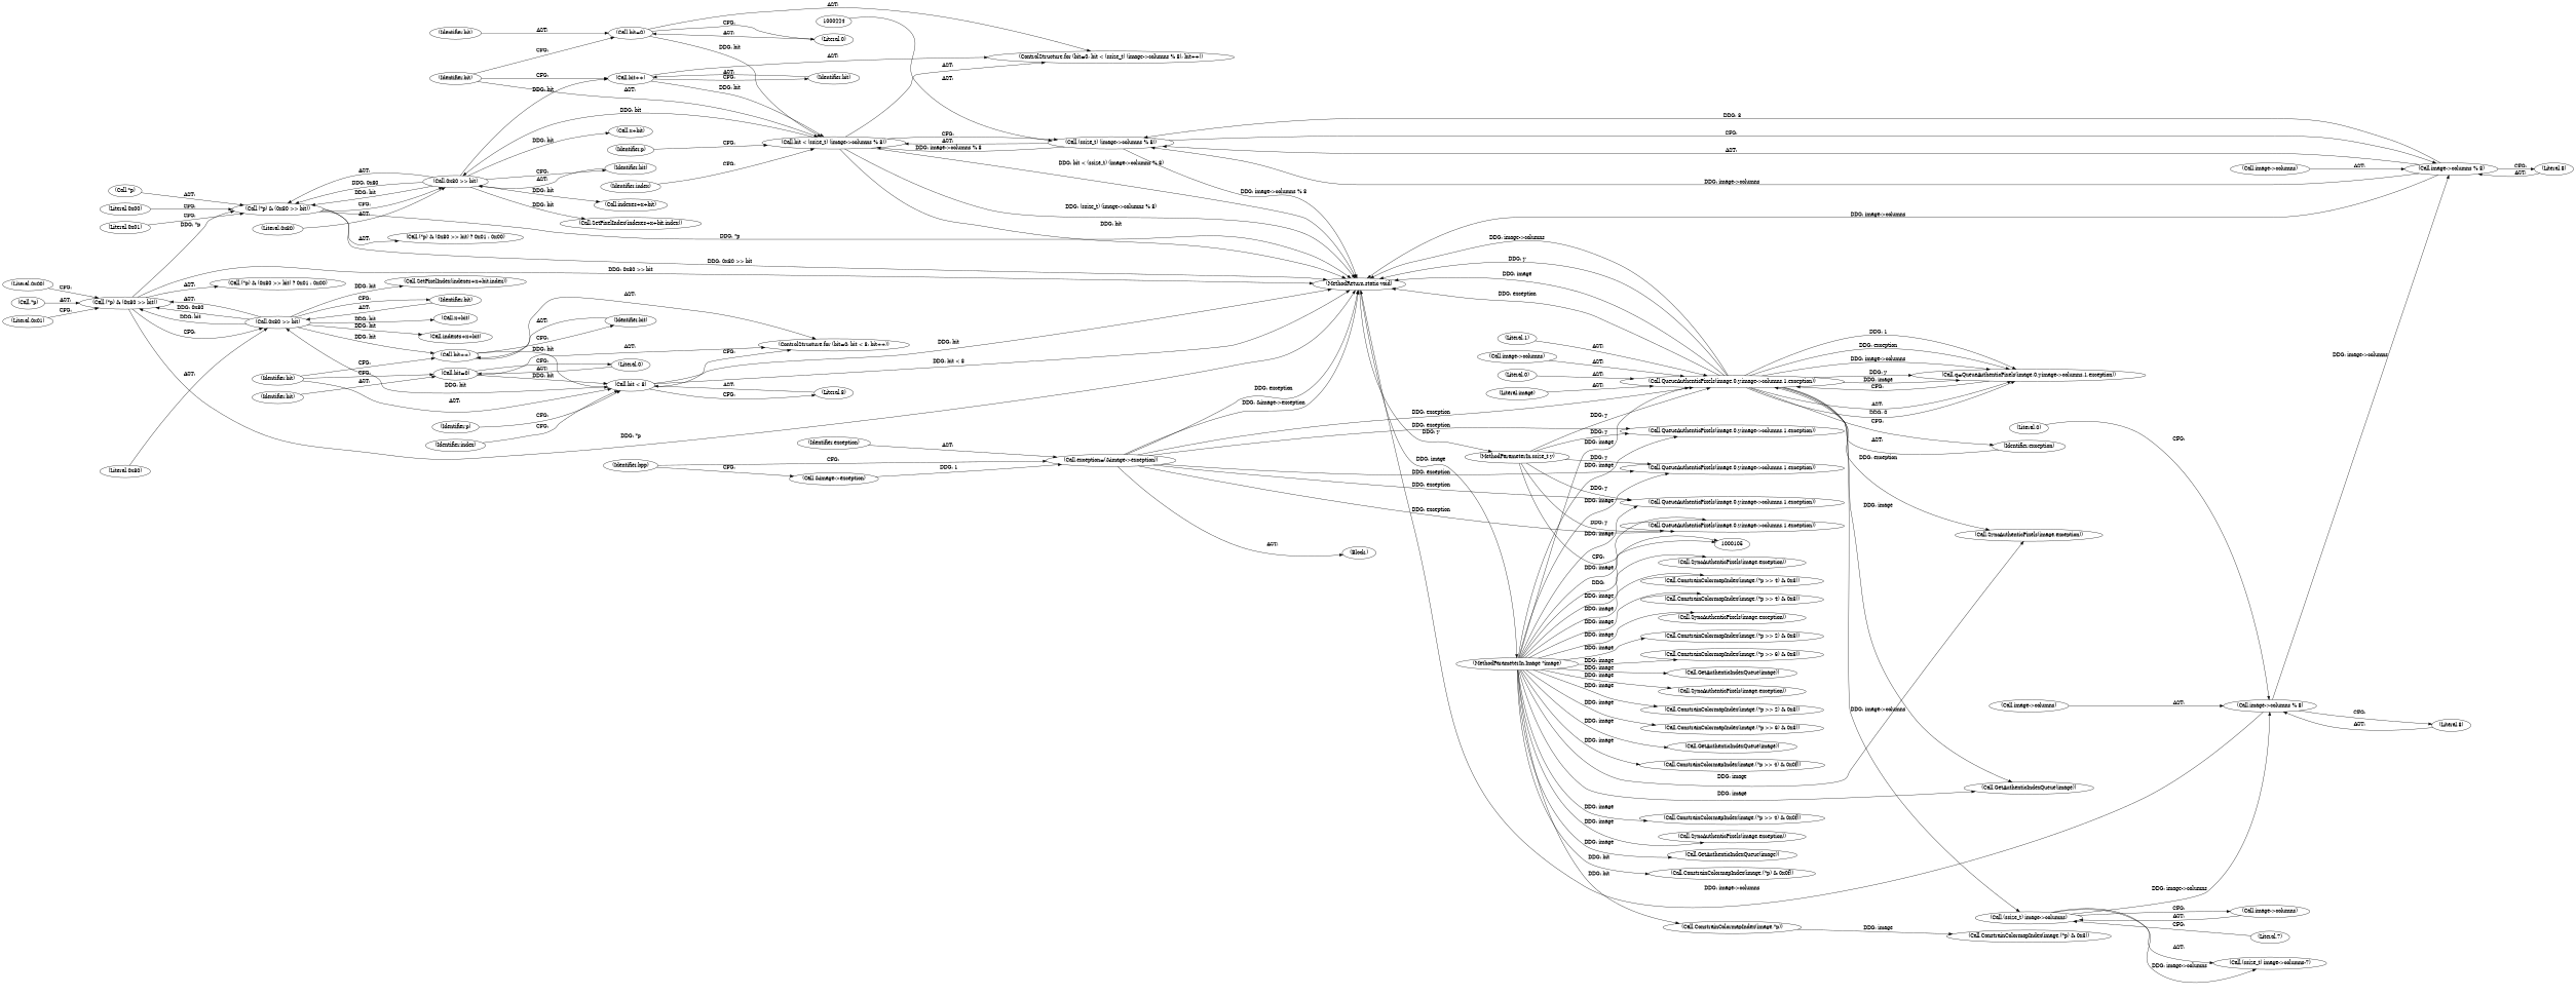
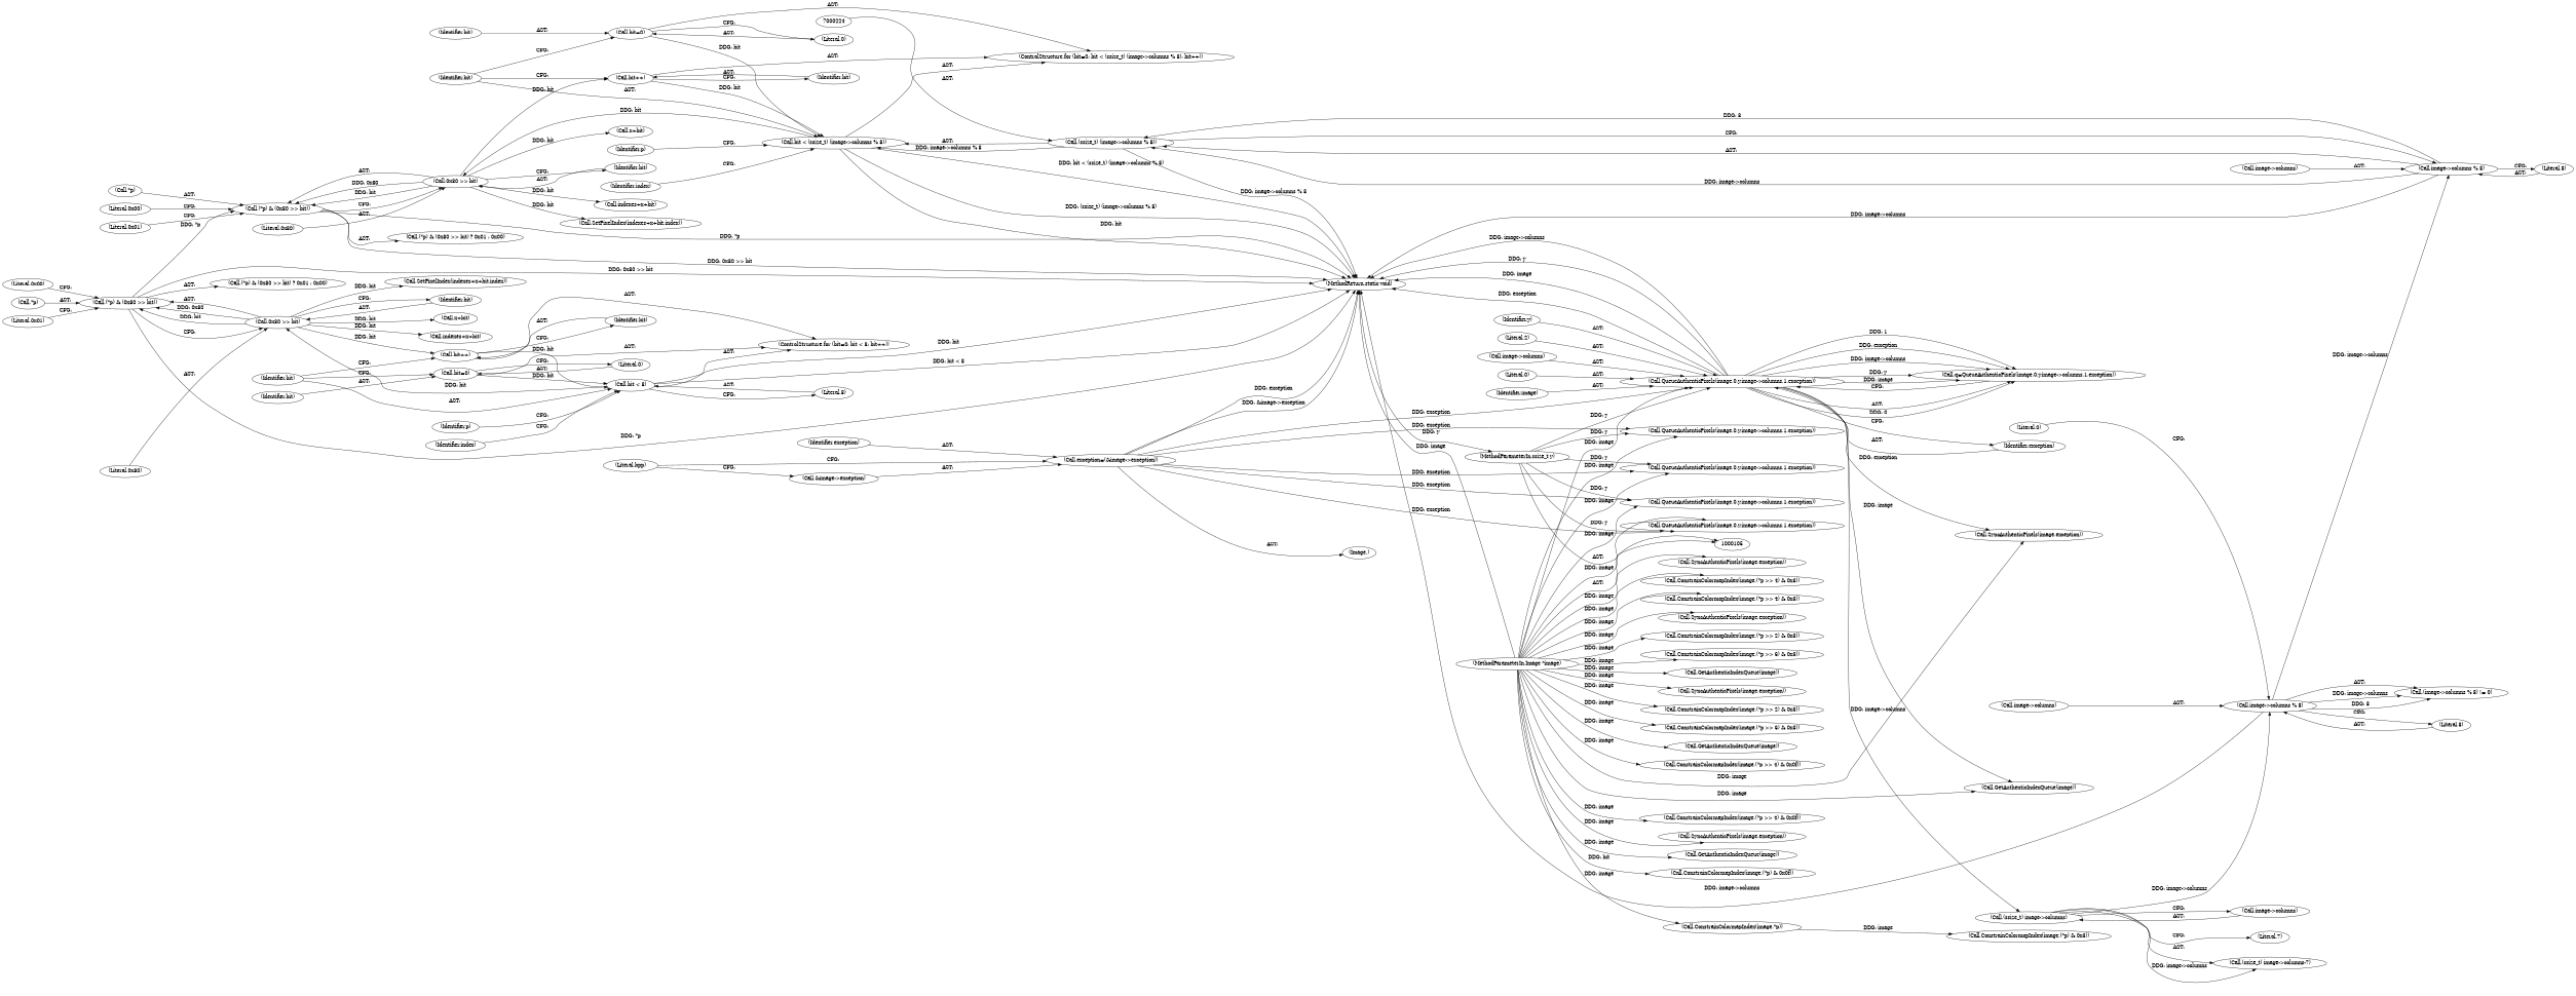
  digraph {
    rankdir=LR
    n1 [label="(Call,(*p) & (0x80 >> bit))"]
    n2 [label="(Call,0x80 >> bit)"]
    n3 [label="(Call,(*p) & (0x80 >> bit) ? 0x01 : 0x00)"]
    n4 [label="(MethodReturn,static void)"]
    n5 [label="(Call,bit++)"]
    n6 [label="(Identifier,bit)"]
    n7 [label="(Call,indexes+x+bit)"]
    n8 [label="(Call,SetPixelIndex(indexes+x+bit,index))"]
    n9 [label="(Call,x+bit)"]
    n10 [label="(MethodParameterIn,ssize_t y)"]
    n11 [label="(Call,(*p) & (0x80 >> bit))"]
    n12 [label="(Call,0x80 >> bit)"]
    n13 [label="(Call,(*p) & (0x80 >> bit) ? 0x01 : 0x00)"]
    n14 [label="(Call,bit++)"]
    n15 [label="(Call,SetPixelIndex(indexes+x+bit,index))"]
    n16 [label="(Identifier,bit)"]
    n17 [label="(Call,x+bit)"]
    n18 [label="(Call,indexes+x+bit)"]
    n19 [label="(Call,bit < 8)"]
    n20 [label="(ControlStructure,for (bit=0; bit < 8; bit++))"]
    n21 [label="(Identifier,bit)"]
    n22 [label="(Literal,8)"]
    n23 [label="(Call,bit=0)"]
    n24 [label="(Literal,0)"]
    n25 [label="(Call,bit < (ssize_t) (image->columns % 8))"]
    n26 [label="(ControlStructure,for (bit=0; bit < (ssize_t) (image->columns % 8); bit++))"]
    n27 [label="(Identifier,bit)"]
    n28 [label="(Call,(ssize_t) (image->columns % 8))"]
    n29 [label="(Call,image->columns % 8)"]
    n30 [label="(Call,bit=0)"]
    n31 [label="(Literal,0)"]
    n32 [label="(Literal,8)"]
    n33 [label="(Call,image->columns % 8)"]
+   n34 [label="(Call,(image->columns % 8) != 0)"]
    n35 [label="(Literal,8)"]
    n36 [label="(Call,(ssize_t) image->columns)"]
    n37 [label="(Call,image->columns)"]
    n38 [label="(Call,(ssize_t) image->columns-7)"]
    n39 [label="(Call,QueueAuthenticPixels(image,0,y,image->columns,1,exception))"]
    n40 [label="(Identifier,exception)"]
    n41 [label="(Call,GetAuthenticIndexQueue(image))"]
    n42 [label="(Call,SyncAuthenticPixels(image,exception))"]
    n43 [label="(Call,q=QueueAuthenticPixels(image,0,y,image->columns,1,exception))"]
    n44 [label="(MethodParameterIn,Image *image)"]
    n45 [label="(Call,ConstrainColormapIndex(image,(*p >> 4) & 0x0f))"]
    n46 [label="(Call,QueueAuthenticPixels(image,0,y,image->columns,1,exception))"]
    n47 [label="(Call,ConstrainColormapIndex(image,(*p >> 2) & 0x3))"]
    n48 [label="(Call,ConstrainColormapIndex(image,(*p >> 6) & 0x3))"]
    n49 [label="(Call,QueueAuthenticPixels(image,0,y,image->columns,1,exception))"]
    n50 [label="(Call,QueueAuthenticPixels(image,0,y,image->columns,1,exception))"]
    n51 [label="(Call,GetAuthenticIndexQueue(image))"]
    n52 [label="(Call,ConstrainColormapIndex(image,*p))"]
    n53 [label="(Call,SyncAuthenticPixels(image,exception))"]
    n54 [label="(Call,ConstrainColormapIndex(image,(*p >> 2) & 0x3))"]
    n55 [label="(Call,ConstrainColormapIndex(image,(*p >> 6) & 0x3))"]
    n56 [label="(Call,GetAuthenticIndexQueue(image))"]
    n57 [label="(Call,QueueAuthenticPixels(image,0,y,image->columns,1,exception))"]
    n58 [label="(Call,ConstrainColormapIndex(image,(*p >> 4) & 0x0f))"]
    n59 [label="(Call,SyncAuthenticPixels(image,exception))"]
    n60 [label="(Call,GetAuthenticIndexQueue(image))"]
    n61 [label="(Call,ConstrainColormapIndex(image,(*p) & 0x0f))"]
    n62 [label="(Call,SyncAuthenticPixels(image,exception))"]
    n63 [label="(Call,ConstrainColormapIndex(image,(*p >> 4) & 0x3))"]
    n64 [label="(Call,ConstrainColormapIndex(image,(*p >> 4) & 0x3))"]
    n65 [label="(Call,SyncAuthenticPixels(image,exception))"]
    1000105
    n67 [label="(Call,ConstrainColormapIndex(image,(*p) & 0x3))"]
    n68 [label="(Call,exception=(&image->exception))"]
-   n69 [label="(Block,)"]
+   n69 [label="(Image,)"]
    n70 [label="(Call,&image->exception)"]
-   n72 [label="(Identifier,bpp)"]
+   n71 [label="(Identifier,y)"]
+   n72 [label="(Literal,bpp)"]
    n73 [label="(Call,image->columns)"]
-   n74 [label="(Literal,1)"]
+   n74 [label="(Literal,2)"]
    n75 [label="(Call,image->columns)"]
    n76 [label="(Identifier,exception)"]
    n77 [label="(Literal,0x00)"]
    n78 [label="(Literal,0)"]
    n79 [label="(Identifier,bit)"]
    n80 [label="(Call,*p)"]
    n81 [label="(Identifier,bit)"]
-   n82 [label="(Literal,image)"]
+   n82 [label="(Identifier,image)"]
    n83 [label="(Literal,7)"]
    n84 [label="(Literal,0x01)"]
    n85 [label="(Identifier,bit)"]
    n86 [label="(Identifier,p)"]
    n87 [label="(Literal,0x01)"]
    n88 [label="(Literal,0x80)"]
    n89 [label="(Literal,0x80)"]
    n90 [label="(Call,image->columns)"]
    n91 [label="(Identifier,index)"]
    n92 [label="(Identifier,p)"]
    n93 [label="(Identifier,bit)"]
    n94 [label="(Identifier,index)"]
    n95 [label="(Literal,0)"]
    n96 [label="(Call,*p)"]
    n97 [label="(Literal,0x00)"]
-   1000224
+   1000224 [label=7000224]
    n1 -> n2 [label="CFG: "]
    n1 -> n3 [label="AST: "]
    n1 -> n4 [label="DDG: *p"]
    n1 -> n4 [label="DDG: 0x80 >> bit"]
    n2 -> n1 [label="AST: "]
    n2 -> n1 [label="DDG: 0x80"]
    n2 -> n1 [label="DDG: bit"]
    n2 -> n5 [label="DDG: bit"]
    n2 -> n6 [label="CFG: "]
    n2 -> n7 [label="DDG: bit"]
    n2 -> n8 [label="DDG: bit"]
    n2 -> n9 [label="DDG: bit"]
    n4 -> n10 [label="DDG: y"]
    n5 -> n25 [label="DDG: bit"]
    n5 -> n26 [label="AST: "]
    n5 -> n27 [label="CFG: "]
    n6 -> n2 [label="AST: "]
    n10 -> n39 [label="DDG: y"]
    n10 -> n46 [label="DDG: y"]
    n10 -> n49 [label="DDG: y"]
    n10 -> n50 [label="DDG: y"]
    n10 -> n57 [label="DDG: y"]
-   n10 -> 1000105 [label="CFG: "]
+   n10 -> 1000105 [label="AST: "]
    n11 -> n1 [label="DDG: *p"]
    n11 -> n4 [label="DDG: *p"]
    n11 -> n4 [label="DDG: 0x80 >> bit"]
    n11 -> n12 [label="CFG: "]
    n11 -> n13 [label="AST: "]
    n12 -> n11 [label="AST: "]
    n12 -> n11 [label="DDG: 0x80"]
    n12 -> n11 [label="DDG: bit"]
    n12 -> n14 [label="DDG: bit"]
    n12 -> n15 [label="DDG: bit"]
    n12 -> n16 [label="CFG: "]
    n12 -> n17 [label="DDG: bit"]
    n12 -> n18 [label="DDG: bit"]
    n14 -> n19 [label="DDG: bit"]
    n14 -> n20 [label="AST: "]
    n14 -> n21 [label="CFG: "]
    n16 -> n12 [label="AST: "]
    n19 -> n4 [label="DDG: bit"]
    n19 -> n4 [label="DDG: bit < 8"]
    n19 -> n12 [label="DDG: bit"]
-   n19 -> n20 [label="CFG: "]
+   n19 -> n20 [label="AST: "]
    n19 -> n22 [label="CFG: "]
    n21 -> n14 [label="AST: "]
    n22 -> n19 [label="AST: "]
    n23 -> n19 [label="DDG: bit"]
    n23 -> n20 [label="AST: "]
    n23 -> n24 [label="CFG: "]
    n24 -> n23 [label="AST: "]
    n25 -> n2 [label="DDG: bit"]
    n25 -> n4 [label="DDG: bit < (ssize_t) (image->columns % 8)"]
    n25 -> n4 [label="DDG: (ssize_t) (image->columns % 8)"]
    n25 -> n4 [label="DDG: bit"]
    n25 -> n26 [label="AST: "]
-   n25 -> n28 [label="CFG: "]
    n27 -> n5 [label="AST: "]
    n28 -> n4 [label="DDG: image->columns % 8"]
    n28 -> n25 [label="AST: "]
    n28 -> n25 [label="DDG: image->columns % 8"]
    n28 -> n29 [label="CFG: "]
    n29 -> n4 [label="DDG: image->columns"]
    n29 -> n28 [label="AST: "]
    n29 -> n28 [label="DDG: image->columns"]
    n29 -> n28 [label="DDG: 8"]
    n29 -> n32 [label="CFG: "]
    n30 -> n25 [label="DDG: bit"]
    n30 -> n26 [label="AST: "]
    n30 -> n31 [label="CFG: "]
    n31 -> n30 [label="AST: "]
    n32 -> n29 [label="AST: "]
    n33 -> n4 [label="DDG: image->columns"]
    n33 -> n29 [label="DDG: image->columns"]
+   n33 -> n34 [label="AST: "]
+   n33 -> n34 [label="DDG: image->columns"]
+   n33 -> n34 [label="DDG: 8"]
    n33 -> n35 [label="CFG: "]
    n35 -> n33 [label="AST: "]
    n36 -> n33 [label="DDG: image->columns"]
    n36 -> n37 [label="CFG: "]
    n36 -> n38 [label="AST: "]
    n36 -> n38 [label="DDG: image->columns"]
    n37 -> n36 [label="AST: "]
    n39 -> n4 [label="DDG: image->columns"]
    n39 -> n4 [label="DDG: y"]
    n39 -> n4 [label="DDG: exception"]
    n39 -> n4 [label="DDG: image"]
    n39 -> n36 [label="DDG: image->columns"]
    n39 -> n40 [label="CFG: "]
    n39 -> n41 [label="DDG: image"]
    n39 -> n42 [label="DDG: exception"]
    n39 -> n43 [label="AST: "]
    n39 -> n43 [label="DDG: 0"]
    n39 -> n43 [label="DDG: 1"]
    n39 -> n43 [label="DDG: exception"]
    n39 -> n43 [label="DDG: image->columns"]
    n39 -> n43 [label="DDG: y"]
    n39 -> n43 [label="DDG: image"]
    n40 -> n39 [label="AST: "]
    n43 -> n39 [label="CFG: "]
-   n4 -> n44 [label="DDG: image"]
+   n44 -> n4 [label="DDG: image"]
    n44 -> n39 [label="DDG: image"]
    n44 -> n41 [label="DDG: image"]
    n44 -> n42 [label="DDG: image"]
    n44 -> n45 [label="DDG: image"]
    n44 -> n46 [label="DDG: image"]
    n44 -> n47 [label="DDG: image"]
    n44 -> n48 [label="DDG: image"]
    n44 -> n49 [label="DDG: image"]
    n44 -> n50 [label="DDG: image"]
    n44 -> n51 [label="DDG: image"]
-   n44 -> n52 [label="DDG: bit"]
+   n44 -> n52 [label="DDG: image"]
    n44 -> n53 [label="DDG: image"]
    n44 -> n54 [label="DDG: image"]
    n44 -> n55 [label="DDG: image"]
    n44 -> n56 [label="DDG: image"]
    n44 -> n57 [label="DDG: image"]
    n44 -> n58 [label="DDG: image"]
    n44 -> n59 [label="DDG: image"]
    n44 -> n60 [label="DDG: image"]
    n44 -> n61 [label="DDG: bit"]
    n44 -> n62 [label="DDG: image"]
    n44 -> n63 [label="DDG: image"]
    n44 -> n64 [label="DDG: image"]
    n44 -> n65 [label="DDG: image"]
-   n44 -> 1000105 [label="DDG: "]
+   n44 -> 1000105 [label="AST: "]
    n52 -> n67 [label="DDG: image"]
    n68 -> n4 [label="DDG: exception"]
    n68 -> n4 [label="DDG: &image->exception"]
    n68 -> n39 [label="DDG: exception"]
    n68 -> n46 [label="DDG: exception"]
    n68 -> n49 [label="DDG: exception"]
    n68 -> n50 [label="DDG: exception"]
    n68 -> n57 [label="DDG: exception"]
    n68 -> n69 [label="AST: "]
-   n70 -> n68 [label="DDG: 1"]
+   n70 -> n68 [label="AST: "]
+   n71 -> n39 [label="AST: "]
    n72 -> n68 [label="CFG: "]
    n72 -> n70 [label="CFG: "]
    n73 -> n29 [label="AST: "]
    n74 -> n39 [label="AST: "]
    n75 -> n39 [label="AST: "]
    n76 -> n68 [label="AST: "]
    n77 -> n11 [label="CFG: "]
    n78 -> n39 [label="AST: "]
    n79 -> n14 [label="CFG: "]
    n79 -> n19 [label="AST: "]
    n79 -> n23 [label="CFG: "]
    n80 -> n11 [label="AST: "]
    n81 -> n5 [label="CFG: "]
    n81 -> n25 [label="AST: "]
    n81 -> n30 [label="CFG: "]
    n82 -> n39 [label="AST: "]
-   n83 -> n36 [label="CFG: "]
+   n36 -> n83 [label="CFG: "]
    n84 -> n1 [label="CFG: "]
    n85 -> n23 [label="AST: "]
    n86 -> n25 [label="CFG: "]
    n87 -> n11 [label="CFG: "]
    n88 -> n12 [label="AST: "]
    n89 -> n2 [label="AST: "]
    n90 -> n33 [label="AST: "]
    n91 -> n25 [label="CFG: "]
    n92 -> n19 [label="CFG: "]
    n93 -> n30 [label="AST: "]
    n94 -> n19 [label="CFG: "]
    n95 -> n33 [label="CFG: "]
    n96 -> n1 [label="AST: "]
    n97 -> n1 [label="CFG: "]
    1000224 -> n28 [label="AST: "]
  }
